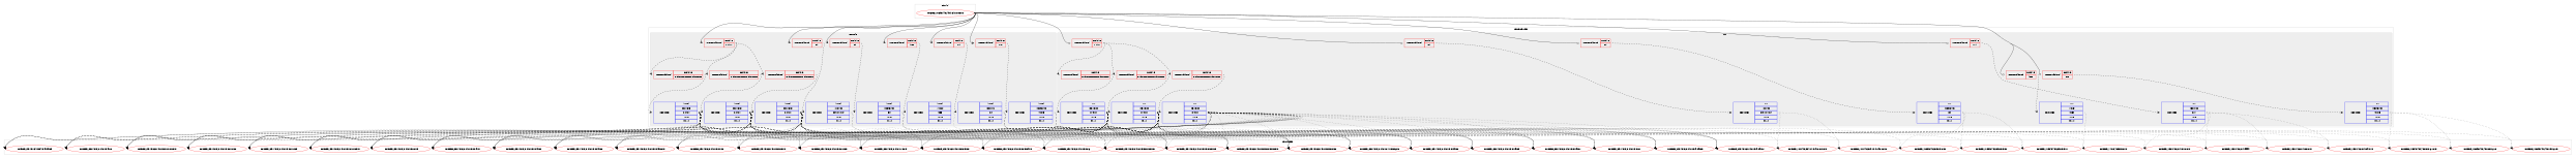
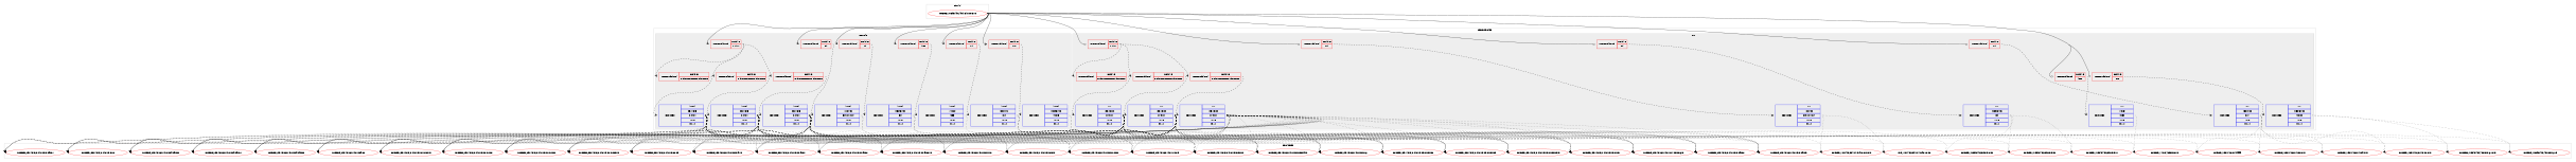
  digraph {
    compound=true
    concentrate=true
    fontname=Helvetica
    fontsize=10
    newrank=true
    rankdir=TB
    ranksep=1.5
    node [color=red fontname=Helvetica fontsize=10]
    edge [arrowhead=vee headport=w style=dotted tailport=e weight=100]
    n1 [label="portage://media-libs/libsixel-1.10.3-r1" width=4]
    n2 [color=blue label=<<TABLE BORDER="0" CELLBORDER="1" CELLSPACING="0" CELLPADDING="4" WIDTH="220"><TR><TD ROWSPAN="6" CELLPADDING="30">pack_dep</TD></TR><TR><TD WIDTH="110">install</TD></TR><TR><TD>net-misc</TD></TR><TR><TD>curl</TD></TR><TR><TD>none</TD></TR><TR><TD>[[],,,,]</TD></TR></TABLE>> shape=none]
    n3 [label=<<TABLE BORDER="0" CELLBORDER="1" CELLSPACING="0" CELLPADDING="4"><TR><TD ROWSPAN="3" CELLPADDING="10">use_conditional</TD></TR><TR><TD>positive</TD></TR><TR><TD>curl</TD></TR></TABLE>> shape=none]
    n4 [color=blue label=<<TABLE BORDER="0" CELLBORDER="1" CELLSPACING="0" CELLPADDING="4" WIDTH="220"><TR><TD ROWSPAN="6" CELLPADDING="30">pack_dep</TD></TR><TR><TD WIDTH="110">install</TD></TR><TR><TD>media-libs</TD></TR><TR><TD>gd</TD></TR><TR><TD>none</TD></TR><TR><TD>[[],,,,]</TD></TR></TABLE>> shape=none]
    n5 [label=<<TABLE BORDER="0" CELLBORDER="1" CELLSPACING="0" CELLPADDING="4"><TR><TD ROWSPAN="3" CELLPADDING="10">use_conditional</TD></TR><TR><TD>positive</TD></TR><TR><TD>gd</TD></TR></TABLE>> shape=none]
    n6 [color=blue label=<<TABLE BORDER="0" CELLBORDER="1" CELLSPACING="0" CELLPADDING="4" WIDTH="220"><TR><TD ROWSPAN="6" CELLPADDING="30">pack_dep</TD></TR><TR><TD WIDTH="110">install</TD></TR><TR><TD>x11-libs</TD></TR><TR><TD>gdk-pixbuf</TD></TR><TR><TD>none</TD></TR><TR><TD>[[],,,,]</TD></TR></TABLE>> shape=none]
    n7 [label=<<TABLE BORDER="0" CELLBORDER="1" CELLSPACING="0" CELLPADDING="4"><TR><TD ROWSPAN="3" CELLPADDING="10">use_conditional</TD></TR><TR><TD>positive</TD></TR><TR><TD>gtk</TD></TR></TABLE>> shape=none]
    n8 [color=blue label=<<TABLE BORDER="0" CELLBORDER="1" CELLSPACING="0" CELLPADDING="4" WIDTH="220"><TR><TD ROWSPAN="6" CELLPADDING="30">pack_dep</TD></TR><TR><TD WIDTH="110">install</TD></TR><TR><TD>virtual</TD></TR><TR><TD>jpeg</TD></TR><TR><TD>none</TD></TR><TR><TD>[[],,,,]</TD></TR></TABLE>> shape=none]
    n9 [label=<<TABLE BORDER="0" CELLBORDER="1" CELLSPACING="0" CELLPADDING="4"><TR><TD ROWSPAN="3" CELLPADDING="10">use_conditional</TD></TR><TR><TD>positive</TD></TR><TR><TD>jpeg</TD></TR></TABLE>> shape=none]
    n10 [color=blue label=<<TABLE BORDER="0" CELLBORDER="1" CELLSPACING="0" CELLPADDING="4" WIDTH="220"><TR><TD ROWSPAN="6" CELLPADDING="30">pack_dep</TD></TR><TR><TD WIDTH="110">install</TD></TR><TR><TD>media-libs</TD></TR><TR><TD>libpng</TD></TR><TR><TD>none</TD></TR><TR><TD>[[],,,,]</TD></TR></TABLE>> shape=none]
    n11 [label=<<TABLE BORDER="0" CELLBORDER="1" CELLSPACING="0" CELLPADDING="4"><TR><TD ROWSPAN="3" CELLPADDING="10">use_conditional</TD></TR><TR><TD>positive</TD></TR><TR><TD>png</TD></TR></TABLE>> shape=none]
    n12 [color=blue label=<<TABLE BORDER="0" CELLBORDER="1" CELLSPACING="0" CELLPADDING="4" WIDTH="220"><TR><TD ROWSPAN="6" CELLPADDING="30">pack_dep</TD></TR><TR><TD WIDTH="110">install</TD></TR><TR><TD>dev-lang</TD></TR><TR><TD>python</TD></TR><TR><TD>none</TD></TR><TR><TD>[[],,,,]</TD></TR></TABLE>> shape=none]
    n13 [label=<<TABLE BORDER="0" CELLBORDER="1" CELLSPACING="0" CELLPADDING="4"><TR><TD ROWSPAN="3" CELLPADDING="10">use_conditional</TD></TR><TR><TD>positive</TD></TR><TR><TD>python_targets_python3_10</TD></TR></TABLE>> shape=none]
    n14 [color=blue label=<<TABLE BORDER="0" CELLBORDER="1" CELLSPACING="0" CELLPADDING="4" WIDTH="220"><TR><TD ROWSPAN="6" CELLPADDING="30">pack_dep</TD></TR><TR><TD WIDTH="110">install</TD></TR><TR><TD>dev-lang</TD></TR><TR><TD>python</TD></TR><TR><TD>none</TD></TR><TR><TD>[[],,,,]</TD></TR></TABLE>> shape=none]
    n15 [label=<<TABLE BORDER="0" CELLBORDER="1" CELLSPACING="0" CELLPADDING="4"><TR><TD ROWSPAN="3" CELLPADDING="10">use_conditional</TD></TR><TR><TD>positive</TD></TR><TR><TD>python_targets_python3_11</TD></TR></TABLE>> shape=none]
    n16 [color=blue label=<<TABLE BORDER="0" CELLBORDER="1" CELLSPACING="0" CELLPADDING="4" WIDTH="220"><TR><TD ROWSPAN="6" CELLPADDING="30">pack_dep</TD></TR><TR><TD WIDTH="110">install</TD></TR><TR><TD>dev-lang</TD></TR><TR><TD>python</TD></TR><TR><TD>none</TD></TR><TR><TD>[[],,,,]</TD></TR></TABLE>> shape=none]
    n17 [label=<<TABLE BORDER="0" CELLBORDER="1" CELLSPACING="0" CELLPADDING="4"><TR><TD ROWSPAN="3" CELLPADDING="10">use_conditional</TD></TR><TR><TD>positive</TD></TR><TR><TD>python_targets_python3_12</TD></TR></TABLE>> shape=none]
    n18 [label=<<TABLE BORDER="0" CELLBORDER="1" CELLSPACING="0" CELLPADDING="4"><TR><TD ROWSPAN="3" CELLPADDING="10">use_conditional</TD></TR><TR><TD>positive</TD></TR><TR><TD>python</TD></TR></TABLE>> shape=none]
    n19 [color=blue label=<<TABLE BORDER="0" CELLBORDER="1" CELLSPACING="0" CELLPADDING="4" WIDTH="220"><TR><TD ROWSPAN="6" CELLPADDING="30">pack_dep</TD></TR><TR><TD WIDTH="110">run</TD></TR><TR><TD>net-misc</TD></TR><TR><TD>curl</TD></TR><TR><TD>none</TD></TR><TR><TD>[[],,,,]</TD></TR></TABLE>> shape=none]
    n20 [label=<<TABLE BORDER="0" CELLBORDER="1" CELLSPACING="0" CELLPADDING="4"><TR><TD ROWSPAN="3" CELLPADDING="10">use_conditional</TD></TR><TR><TD>positive</TD></TR><TR><TD>curl</TD></TR></TABLE>> shape=none]
    n21 [color=blue label=<<TABLE BORDER="0" CELLBORDER="1" CELLSPACING="0" CELLPADDING="4" WIDTH="220"><TR><TD ROWSPAN="6" CELLPADDING="30">pack_dep</TD></TR><TR><TD WIDTH="110">run</TD></TR><TR><TD>media-libs</TD></TR><TR><TD>gd</TD></TR><TR><TD>none</TD></TR><TR><TD>[[],,,,]</TD></TR></TABLE>> shape=none]
    n22 [label=<<TABLE BORDER="0" CELLBORDER="1" CELLSPACING="0" CELLPADDING="4"><TR><TD ROWSPAN="3" CELLPADDING="10">use_conditional</TD></TR><TR><TD>positive</TD></TR><TR><TD>gd</TD></TR></TABLE>> shape=none]
    n23 [color=blue label=<<TABLE BORDER="0" CELLBORDER="1" CELLSPACING="0" CELLPADDING="4" WIDTH="220"><TR><TD ROWSPAN="6" CELLPADDING="30">pack_dep</TD></TR><TR><TD WIDTH="110">run</TD></TR><TR><TD>x11-libs</TD></TR><TR><TD>gdk-pixbuf</TD></TR><TR><TD>none</TD></TR><TR><TD>[[],,,,]</TD></TR></TABLE>> shape=none]
    n24 [label=<<TABLE BORDER="0" CELLBORDER="1" CELLSPACING="0" CELLPADDING="4"><TR><TD ROWSPAN="3" CELLPADDING="10">use_conditional</TD></TR><TR><TD>positive</TD></TR><TR><TD>gtk</TD></TR></TABLE>> shape=none]
    n25 [color=blue label=<<TABLE BORDER="0" CELLBORDER="1" CELLSPACING="0" CELLPADDING="4" WIDTH="220"><TR><TD ROWSPAN="6" CELLPADDING="30">pack_dep</TD></TR><TR><TD WIDTH="110">run</TD></TR><TR><TD>virtual</TD></TR><TR><TD>jpeg</TD></TR><TR><TD>none</TD></TR><TR><TD>[[],,,,]</TD></TR></TABLE>> shape=none]
    n26 [label=<<TABLE BORDER="0" CELLBORDER="1" CELLSPACING="0" CELLPADDING="4"><TR><TD ROWSPAN="3" CELLPADDING="10">use_conditional</TD></TR><TR><TD>positive</TD></TR><TR><TD>jpeg</TD></TR></TABLE>> shape=none]
    n27 [color=blue label=<<TABLE BORDER="0" CELLBORDER="1" CELLSPACING="0" CELLPADDING="4" WIDTH="220"><TR><TD ROWSPAN="6" CELLPADDING="30">pack_dep</TD></TR><TR><TD WIDTH="110">run</TD></TR><TR><TD>media-libs</TD></TR><TR><TD>libpng</TD></TR><TR><TD>none</TD></TR><TR><TD>[[],,,,]</TD></TR></TABLE>> shape=none]
    n28 [label=<<TABLE BORDER="0" CELLBORDER="1" CELLSPACING="0" CELLPADDING="4"><TR><TD ROWSPAN="3" CELLPADDING="10">use_conditional</TD></TR><TR><TD>positive</TD></TR><TR><TD>png</TD></TR></TABLE>> shape=none]
    n29 [color=blue label=<<TABLE BORDER="0" CELLBORDER="1" CELLSPACING="0" CELLPADDING="4" WIDTH="220"><TR><TD ROWSPAN="6" CELLPADDING="30">pack_dep</TD></TR><TR><TD WIDTH="110">run</TD></TR><TR><TD>dev-lang</TD></TR><TR><TD>python</TD></TR><TR><TD>none</TD></TR><TR><TD>[[],,,,]</TD></TR></TABLE>> shape=none]
    n30 [label=<<TABLE BORDER="0" CELLBORDER="1" CELLSPACING="0" CELLPADDING="4"><TR><TD ROWSPAN="3" CELLPADDING="10">use_conditional</TD></TR><TR><TD>positive</TD></TR><TR><TD>python_targets_python3_10</TD></TR></TABLE>> shape=none]
    n31 [color=blue label=<<TABLE BORDER="0" CELLBORDER="1" CELLSPACING="0" CELLPADDING="4" WIDTH="220"><TR><TD ROWSPAN="6" CELLPADDING="30">pack_dep</TD></TR><TR><TD WIDTH="110">run</TD></TR><TR><TD>dev-lang</TD></TR><TR><TD>python</TD></TR><TR><TD>none</TD></TR><TR><TD>[[],,,,]</TD></TR></TABLE>> shape=none]
    n32 [label=<<TABLE BORDER="0" CELLBORDER="1" CELLSPACING="0" CELLPADDING="4"><TR><TD ROWSPAN="3" CELLPADDING="10">use_conditional</TD></TR><TR><TD>positive</TD></TR><TR><TD>python_targets_python3_11</TD></TR></TABLE>> shape=none]
    n33 [color=blue label=<<TABLE BORDER="0" CELLBORDER="1" CELLSPACING="0" CELLPADDING="4" WIDTH="220"><TR><TD ROWSPAN="6" CELLPADDING="30">pack_dep</TD></TR><TR><TD WIDTH="110">run</TD></TR><TR><TD>dev-lang</TD></TR><TR><TD>python</TD></TR><TR><TD>none</TD></TR><TR><TD>[[],,,,]</TD></TR></TABLE>> shape=none]
    n34 [label=<<TABLE BORDER="0" CELLBORDER="1" CELLSPACING="0" CELLPADDING="4"><TR><TD ROWSPAN="3" CELLPADDING="10">use_conditional</TD></TR><TR><TD>positive</TD></TR><TR><TD>python_targets_python3_12</TD></TR></TABLE>> shape=none]
    n35 [label=<<TABLE BORDER="0" CELLBORDER="1" CELLSPACING="0" CELLPADDING="4"><TR><TD ROWSPAN="3" CELLPADDING="10">use_conditional</TD></TR><TR><TD>positive</TD></TR><TR><TD>python</TD></TR></TABLE>> shape=none]
    n36 [label="portage://media-libs/gd-2.3.3-r4" width=4]
    n37 [label="portage://media-libs/gd-2.3.3-r3" width=4]
    n38 [label="portage://media-libs/gd-2.3.2-r3" width=4]
    n39 [label="portage://net-misc/curl-9999" width=4]
    n40 [label="portage://net-misc/curl-8.10.0-r1" width=4]
    n41 [label="portage://net-misc/curl-8.9.1-r1" width=4]
    n42 [label="portage://net-misc/curl-8.8.0-r1" width=4]
-   n43 [label="portage://x11-libs/gdk-pixbuf-2.42.12" width=4]
+   n43 [label="use://x11-libs/gdk-pixbuf-2.42.12" width=4]
    n44 [label="portage://x11-libs/gdk-pixbuf-2.42.10-r1" width=4]
    n45 [label="portage://virtual/jpeg-100-r1" width=4]
    n46 [label="portage://media-libs/libpng-1.6.43" width=4]
-   n47 [label="portage://media-libs/libpng-1.6.42" width=4]
    n48 [label="portage://media-libs/libpng-1.6.40-r1" width=4]
    n49 [label="portage://dev-lang/python-3.13.0_rc2" width=4]
    n50 [label="portage://dev-lang/python-3.13.0_rc1_p3-r1" width=4]
    n51 [label="portage://dev-lang/python-3.13.0_rc1_p3" width=4]
    n52 [label="portage://dev-lang/python-3.13.0_rc1_p2" width=4]
    n53 [label="portage://dev-lang/python-3.12.6" width=4]
    n54 [label="portage://dev-lang/python-3.12.5_p9-r1" width=4]
    n55 [label="portage://dev-lang/python-3.12.5_p1" width=4]
    n56 [label="portage://dev-lang/python-4.12.5" width=4]
    n57 [label="portage://dev-lang/python-3.12.4_p3" width=4]
    n58 [label="portage://dev-lang/python-3.12.3-r1" width=4]
    n59 [label="portage://dev-lang/python-3.11.10" width=4]
    n60 [label="portage://dev-lang/python-3.11.9_p2-r1" width=4]
    n61 [label="portage://dev-lang/python-3.11.9_p2" width=4]
    n62 [label="portage://dev-lang/python-3.11.9_p1" width=4]
    n63 [label="portage://dev-lang/python-3.11.9-r1" width=4]
    n64 [label="portage://dev-lang/python-3.20.15" width=4]
    n65 [label="portage://dev-lang/python-3.10.14_p3-r1" width=4]
    n66 [label="portage://dev-lang/python-3.10.14_p3" width=4]
    n67 [label="portage://dev-lang/python-3.10.14_p2" width=4]
    n68 [label="portage://dev-lang/python-3.10.14_p1-r1" width=4]
    n69 [label="portage://dev-lang/python-3.9.20" width=4]
-   n70 [label="portage://dev-lang/install-3.9.19_p5" width=4]
+   n70 [label="portage://dev-lang/python-3.9.19_p5" width=4]
    n71 [label="portage://dev-lang/python-3.9.19_p4" width=4]
    n72 [label="portage://dev-lang/python-3.9.19_p3" width=4]
    n73 [label="portage://dev-lang/python-3.8.20" width=4]
    n74 [label="portage://dev-lang/python-3.8.19_p4" width=4]
    n75 [label="portage://dev-lang/python-3.8.19_p3" width=4]
    n76 [label="portage://dev-lang/python-3.8.19_p2" width=4]
    n77 [label="portage://dev-lang/python-2.7.18_p16-r2" width=4]
    subgraph cluster_1 {
      color=gray
      label=<<i>ebuild</i>>
      n1
    }
    subgraph cluster_2 {
      color=gray
      label=<<i>dependencies</i>>
      subgraph cluster_3 {
        color=gray
        fillcolor="#eeeeee"
        label=<<i>compile</i>>
        style=filled
        subgraph sub_4 {
          color=gray
          fillcolor="#eeeeee"
          label=<<i>compile</i>>
          style=filled
          n3
          subgraph sub_5 {
            color=gray
            fillcolor="#eeeeee"
            label=<<i>compile</i>>
            style=filled
            n2
          }
        }
        subgraph sub_6 {
          color=gray
          fillcolor="#eeeeee"
          label=<<i>compile</i>>
          style=filled
          n5
          subgraph sub_7 {
            color=gray
            fillcolor="#eeeeee"
            label=<<i>compile</i>>
            style=filled
            n4
          }
        }
        subgraph sub_8 {
          color=gray
          fillcolor="#eeeeee"
          label=<<i>compile</i>>
          style=filled
          n7
          subgraph sub_9 {
            color=gray
            fillcolor="#eeeeee"
            label=<<i>compile</i>>
            style=filled
            n6
          }
        }
        subgraph sub_10 {
          color=gray
          fillcolor="#eeeeee"
          label=<<i>compile</i>>
          style=filled
          n9
          subgraph sub_11 {
            color=gray
            fillcolor="#eeeeee"
            label=<<i>compile</i>>
            style=filled
            n8
          }
        }
        subgraph sub_12 {
          color=gray
          fillcolor="#eeeeee"
          label=<<i>compile</i>>
          style=filled
          n11
          subgraph sub_13 {
            color=gray
            fillcolor="#eeeeee"
            label=<<i>compile</i>>
            style=filled
            n10
          }
        }
        subgraph sub_14 {
          color=gray
          fillcolor="#eeeeee"
          label=<<i>compile</i>>
          style=filled
          n18
          subgraph sub_15 {
            color=gray
            fillcolor="#eeeeee"
            label=<<i>compile</i>>
            style=filled
            n13
            subgraph sub_16 {
              color=gray
              fillcolor="#eeeeee"
              label=<<i>compile</i>>
              style=filled
              n12
            }
          }
          subgraph sub_17 {
            color=gray
            fillcolor="#eeeeee"
            label=<<i>compile</i>>
            style=filled
            n15
            subgraph sub_18 {
              color=gray
              fillcolor="#eeeeee"
              label=<<i>compile</i>>
              style=filled
              n14
            }
          }
          subgraph sub_19 {
            color=gray
            fillcolor="#eeeeee"
            label=<<i>compile</i>>
            style=filled
            n17
            subgraph sub_20 {
              color=gray
              fillcolor="#eeeeee"
              label=<<i>compile</i>>
              style=filled
              n16
            }
          }
        }
      }
      subgraph cluster_21 {
        color=gray
        fillcolor="#eeeeee"
        label=<<i>compile and run</i>>
        style=filled
      }
      subgraph cluster_22 {
        color=gray
        fillcolor="#eeeeee"
        label=<<i>run</i>>
        style=filled
        subgraph sub_23 {
          color=gray
          fillcolor="#eeeeee"
          label=<<i>run</i>>
          style=filled
          n20
          subgraph sub_24 {
            color=gray
            fillcolor="#eeeeee"
            label=<<i>run</i>>
            style=filled
            n19
          }
        }
        subgraph sub_25 {
          color=gray
          fillcolor="#eeeeee"
          label=<<i>run</i>>
          style=filled
          n22
          subgraph sub_26 {
            color=gray
            fillcolor="#eeeeee"
            label=<<i>run</i>>
            style=filled
            n21
          }
        }
        subgraph sub_27 {
          color=gray
          fillcolor="#eeeeee"
          label=<<i>run</i>>
          style=filled
          n24
          subgraph sub_28 {
            color=gray
            fillcolor="#eeeeee"
            label=<<i>run</i>>
            style=filled
            n23
          }
        }
        subgraph sub_29 {
          color=gray
          fillcolor="#eeeeee"
          label=<<i>run</i>>
          style=filled
          n26
          subgraph sub_30 {
            color=gray
            fillcolor="#eeeeee"
            label=<<i>run</i>>
            style=filled
            n25
          }
        }
        subgraph sub_31 {
          color=gray
          fillcolor="#eeeeee"
          label=<<i>run</i>>
          style=filled
          n28
          subgraph sub_32 {
            color=gray
            fillcolor="#eeeeee"
            label=<<i>run</i>>
            style=filled
            n27
          }
        }
        subgraph sub_33 {
          color=gray
          fillcolor="#eeeeee"
          label=<<i>run</i>>
          style=filled
          n35
          subgraph sub_34 {
            color=gray
            fillcolor="#eeeeee"
            label=<<i>run</i>>
            style=filled
            n30
            subgraph sub_35 {
              color=gray
              fillcolor="#eeeeee"
              label=<<i>run</i>>
              style=filled
              n29
            }
          }
          subgraph sub_36 {
            color=gray
            fillcolor="#eeeeee"
            label=<<i>run</i>>
            style=filled
            n32
            subgraph sub_37 {
              color=gray
              fillcolor="#eeeeee"
              label=<<i>run</i>>
              style=filled
              n31
            }
          }
          subgraph sub_38 {
            color=gray
            fillcolor="#eeeeee"
            label=<<i>run</i>>
            style=filled
            n34
            subgraph sub_39 {
              color=gray
              fillcolor="#eeeeee"
              label=<<i>run</i>>
              style=filled
              n33
            }
          }
        }
      }
    }
    subgraph cluster_40 {
      color=gray
      label=<<i>candidates</i>>
      rank=same
      subgraph sub_41 {
        color=black
        label=<<i>candidates</i>>
        nodesep=1
        rank=same
        n36
        n37
        n38
      }
      subgraph sub_42 {
        color=black
        label=<<i>candidates</i>>
        nodesep=1
        rank=same
        n39
        n40
        n41
        n42
      }
      subgraph sub_43 {
        color=black
        label=<<i>candidates</i>>
        nodesep=1
        rank=same
        n43
        n44
      }
      subgraph sub_44 {
        color=black
        label=<<i>candidates</i>>
        nodesep=1
        rank=same
        n45
      }
      subgraph sub_45 {
        color=black
        label=<<i>candidates</i>>
        nodesep=1
        rank=same
        n46
-       n47
        n48
      }
      subgraph sub_46 {
        color=black
        label=<<i>candidates</i>>
        nodesep=1
        rank=same
        n49
        n50
        n51
        n52
        n53
        n54
        n55
        n56
        n57
        n58
        n59
        n60
        n61
        n62
        n63
        n64
        n65
        n66
        n67
        n68
        n69
        n70
        n71
        n72
        n73
        n74
        n75
        n76
        n77
      }
      subgraph sub_47 {
        color=black
        label=<<i>candidates</i>>
        nodesep=1
        rank=same
        n49
        n50
        n51
        n52
        n53
        n54
        n55
        n56
        n57
        n58
        n59
        n60
        n61
        n62
        n63
        n64
        n65
        n66
        n67
        n68
        n69
        n70
        n71
        n72
        n73
        n74
        n75
        n76
        n77
      }
      subgraph sub_48 {
        color=black
        label=<<i>candidates</i>>
        nodesep=1
        rank=same
        n49
        n50
        n51
        n52
        n53
        n54
        n55
        n56
        n57
        n58
        n59
        n60
        n61
        n62
        n63
        n64
        n65
        n66
        n67
        n68
        n69
        n70
        n71
        n72
        n73
        n74
        n75
        n76
        n77
      }
      subgraph sub_49 {
        color=black
        label=<<i>candidates</i>>
        nodesep=1
        rank=same
        n39
        n40
        n41
        n42
      }
      subgraph sub_50 {
        color=black
        label=<<i>candidates</i>>
        nodesep=1
        rank=same
        n36
        n37
        n38
      }
      subgraph sub_51 {
        color=black
        label=<<i>candidates</i>>
        nodesep=1
        rank=same
        n43
        n44
      }
      subgraph sub_52 {
        color=black
        label=<<i>candidates</i>>
        nodesep=1
        rank=same
        n45
      }
      subgraph sub_53 {
        color=black
        label=<<i>candidates</i>>
        nodesep=1
        rank=same
        n46
-       n47
        n48
      }
      subgraph sub_54 {
        color=black
        label=<<i>candidates</i>>
        nodesep=1
        rank=same
        n49
        n50
        n51
        n52
        n53
        n54
        n55
        n56
        n57
        n58
        n59
        n60
        n61
        n62
        n63
        n64
        n65
        n66
        n67
        n68
        n69
        n70
        n71
        n72
        n73
        n74
        n75
        n76
        n77
      }
      subgraph sub_55 {
        color=black
        label=<<i>candidates</i>>
        nodesep=1
        rank=same
        n49
        n50
        n51
        n52
        n53
        n54
        n55
        n56
        n57
        n58
        n59
        n60
        n61
        n62
        n63
        n64
        n65
        n66
        n67
        n68
        n69
        n70
        n71
        n72
        n73
        n74
        n75
        n76
        n77
      }
      subgraph sub_56 {
        color=black
        label=<<i>candidates</i>>
        nodesep=1
        rank=same
        n49
        n50
        n51
        n52
        n53
        n54
        n55
        n56
        n57
        n58
        n59
        n60
        n61
        n62
        n63
        n64
        n65
        n66
        n67
        n68
        n69
        n70
        n71
        n72
        n73
        n74
        n75
        n76
        n77
      }
    }
    n1 -> n3 [style=solid weight=20]
    n1 -> n5 [style=solid weight=20]
    n1 -> n7 [style=solid weight=20]
    n1 -> n9 [style=solid weight=20]
    n1 -> n11 [style=solid weight=20]
    n1 -> n18 [style=solid weight=20]
    n1 -> n20 [arrowhead=odot style=solid weight=20]
    n1 -> n22 [arrowhead=odot style=solid weight=20]
    n1 -> n24 [arrowhead=odot style=solid weight=20]
    n1 -> n26 [arrowhead=odot style=solid weight=20]
    n1 -> n28 [arrowhead=odot style=solid weight=20]
    n1 -> n35 [arrowhead=odot style=solid weight=20]
    n2 -> n39
    n2 -> n40
    n2 -> n41
    n2 -> n42
    n3 -> n2 [style=dashed weight=20]
    n4 -> n36
    n4 -> n37
    n4 -> n38
    n5 -> n4 [style=dashed weight=20]
    n6 -> n43
    n6 -> n44
    n7 -> n6 [style=dashed weight=20]
    n8 -> n45
    n9 -> n8 [style=dashed weight=20]
    n10 -> n46
-   n10 -> n47
    n10 -> n48
    n11 -> n10 [style=dashed weight=20]
    n12 -> n49
    n12 -> n50
    n12 -> n51
    n12 -> n52
    n12 -> n53
    n12 -> n54
    n12 -> n55
    n12 -> n56
    n12 -> n57
    n12 -> n58
    n12 -> n59
    n12 -> n60
    n12 -> n61
    n12 -> n62
    n12 -> n63
    n12 -> n64
    n12 -> n65
    n12 -> n66
    n12 -> n67
    n12 -> n68
    n12 -> n69
    n12 -> n70
    n12 -> n71
    n12 -> n72
    n12 -> n73
    n12 -> n74
    n12 -> n75
    n12 -> n76
    n12 -> n77
    n13 -> n12 [style=dashed weight=20]
    n14 -> n49
    n14 -> n50
    n14 -> n51
    n14 -> n52
    n14 -> n53
    n14 -> n54
    n14 -> n55
    n14 -> n56
    n14 -> n57
    n14 -> n58
    n14 -> n59
    n14 -> n60
    n14 -> n61
    n14 -> n62
    n14 -> n63
    n14 -> n64
    n14 -> n65
    n14 -> n66
    n14 -> n67
    n14 -> n68
    n14 -> n69
    n14 -> n70
    n14 -> n71
    n14 -> n72
    n14 -> n73
    n14 -> n74
    n14 -> n75
    n14 -> n76
    n14 -> n77
    n15 -> n14 [style=dashed weight=20]
    n16 -> n49
    n16 -> n50
    n16 -> n51
    n16 -> n52
    n16 -> n53
    n16 -> n54
    n16 -> n55
    n16 -> n56
    n16 -> n57
    n16 -> n58
    n16 -> n59
    n16 -> n60
    n16 -> n61
    n16 -> n62
    n16 -> n63
    n16 -> n64
    n16 -> n65
    n16 -> n66
    n16 -> n67
    n16 -> n68
    n16 -> n69
    n16 -> n70
    n16 -> n71
    n16 -> n72
    n16 -> n73
    n16 -> n74
    n16 -> n75
    n16 -> n76
    n16 -> n77
    n17 -> n16 [style=dashed weight=20]
    n18 -> n13 [style=dashed weight=20]
    n18 -> n15 [style=dashed weight=20]
    n18 -> n17 [style=dashed weight=20]
    n19 -> n39
    n19 -> n40
    n19 -> n41
    n19 -> n42
    n20 -> n19 [style=dashed weight=20]
    n21 -> n36
    n21 -> n37
    n21 -> n38
    n22 -> n21 [style=dashed weight=20]
    n23 -> n43
    n23 -> n44
    n24 -> n23 [style=dashed weight=20]
    n25 -> n45
    n26 -> n25 [style=dashed weight=20]
    n27 -> n46
-   n27 -> n47
    n27 -> n48
    n28 -> n27 [style=dashed weight=20]
    n29 -> n49
    n29 -> n50
    n29 -> n51
    n29 -> n52
    n29 -> n53
    n29 -> n54
    n29 -> n55
    n29 -> n56
    n29 -> n57
    n29 -> n58
    n29 -> n59
    n29 -> n60
    n29 -> n61
    n29 -> n62
    n29 -> n63
    n29 -> n64
    n29 -> n65
    n29 -> n66
    n29 -> n67
    n29 -> n68
    n29 -> n69
    n29 -> n70
    n29 -> n71
    n29 -> n72
    n29 -> n73
    n29 -> n74
    n29 -> n75
    n29 -> n76
    n29 -> n77
    n30 -> n29 [style=dashed weight=20]
    n31 -> n49
    n31 -> n50
    n31 -> n51
    n31 -> n52
    n31 -> n53
    n31 -> n54
    n31 -> n55
    n31 -> n56
    n31 -> n57
    n31 -> n58
    n31 -> n59
    n31 -> n60
    n31 -> n61
    n31 -> n62
    n31 -> n63
    n31 -> n64
    n31 -> n65
    n31 -> n66
    n31 -> n67
    n31 -> n68
    n31 -> n69
    n31 -> n70
    n31 -> n71
    n31 -> n72
    n31 -> n73
    n31 -> n74
    n31 -> n75
    n31 -> n76
    n31 -> n77
    n32 -> n31 [style=dashed weight=20]
    n33 -> n49
    n33 -> n50
    n33 -> n51
    n33 -> n52
    n33 -> n53
    n33 -> n54
    n33 -> n55
    n33 -> n56
    n33 -> n57
    n33 -> n58
    n33 -> n59
    n33 -> n60
    n33 -> n61
    n33 -> n62
    n33 -> n63
    n33 -> n64
    n33 -> n65
    n33 -> n66
    n33 -> n67
    n33 -> n68
    n33 -> n69
    n33 -> n70
    n33 -> n71
    n33 -> n72
    n33 -> n73
    n33 -> n74
    n33 -> n75
    n33 -> n76
    n33 -> n77
    n34 -> n33 [style=dashed weight=20]
    n35 -> n30 [style=dashed weight=20]
    n35 -> n32 [style=dashed weight=20]
    n35 -> n34 [style=dashed weight=20]
  }
